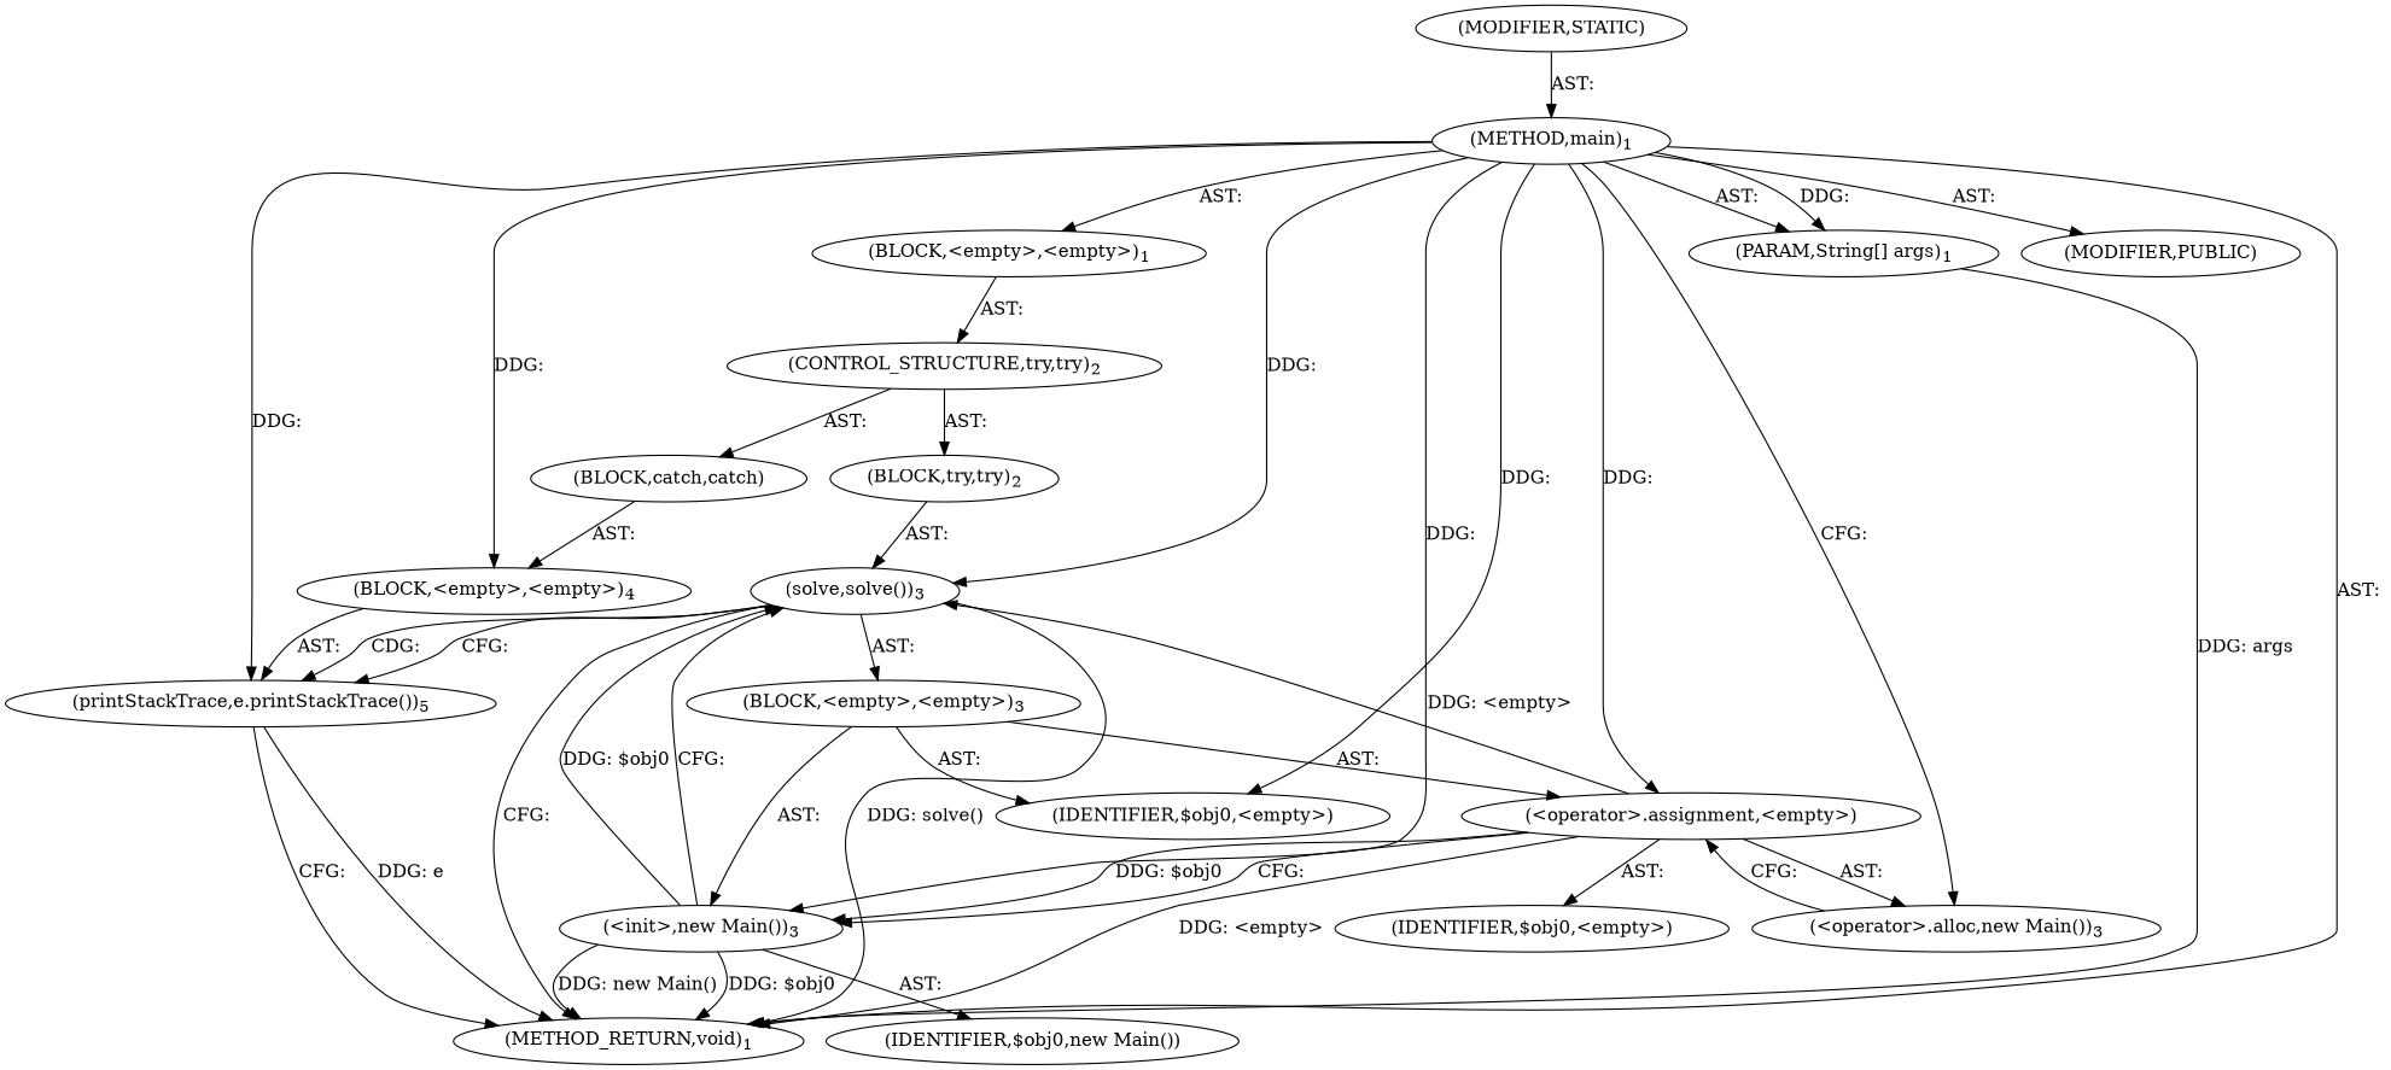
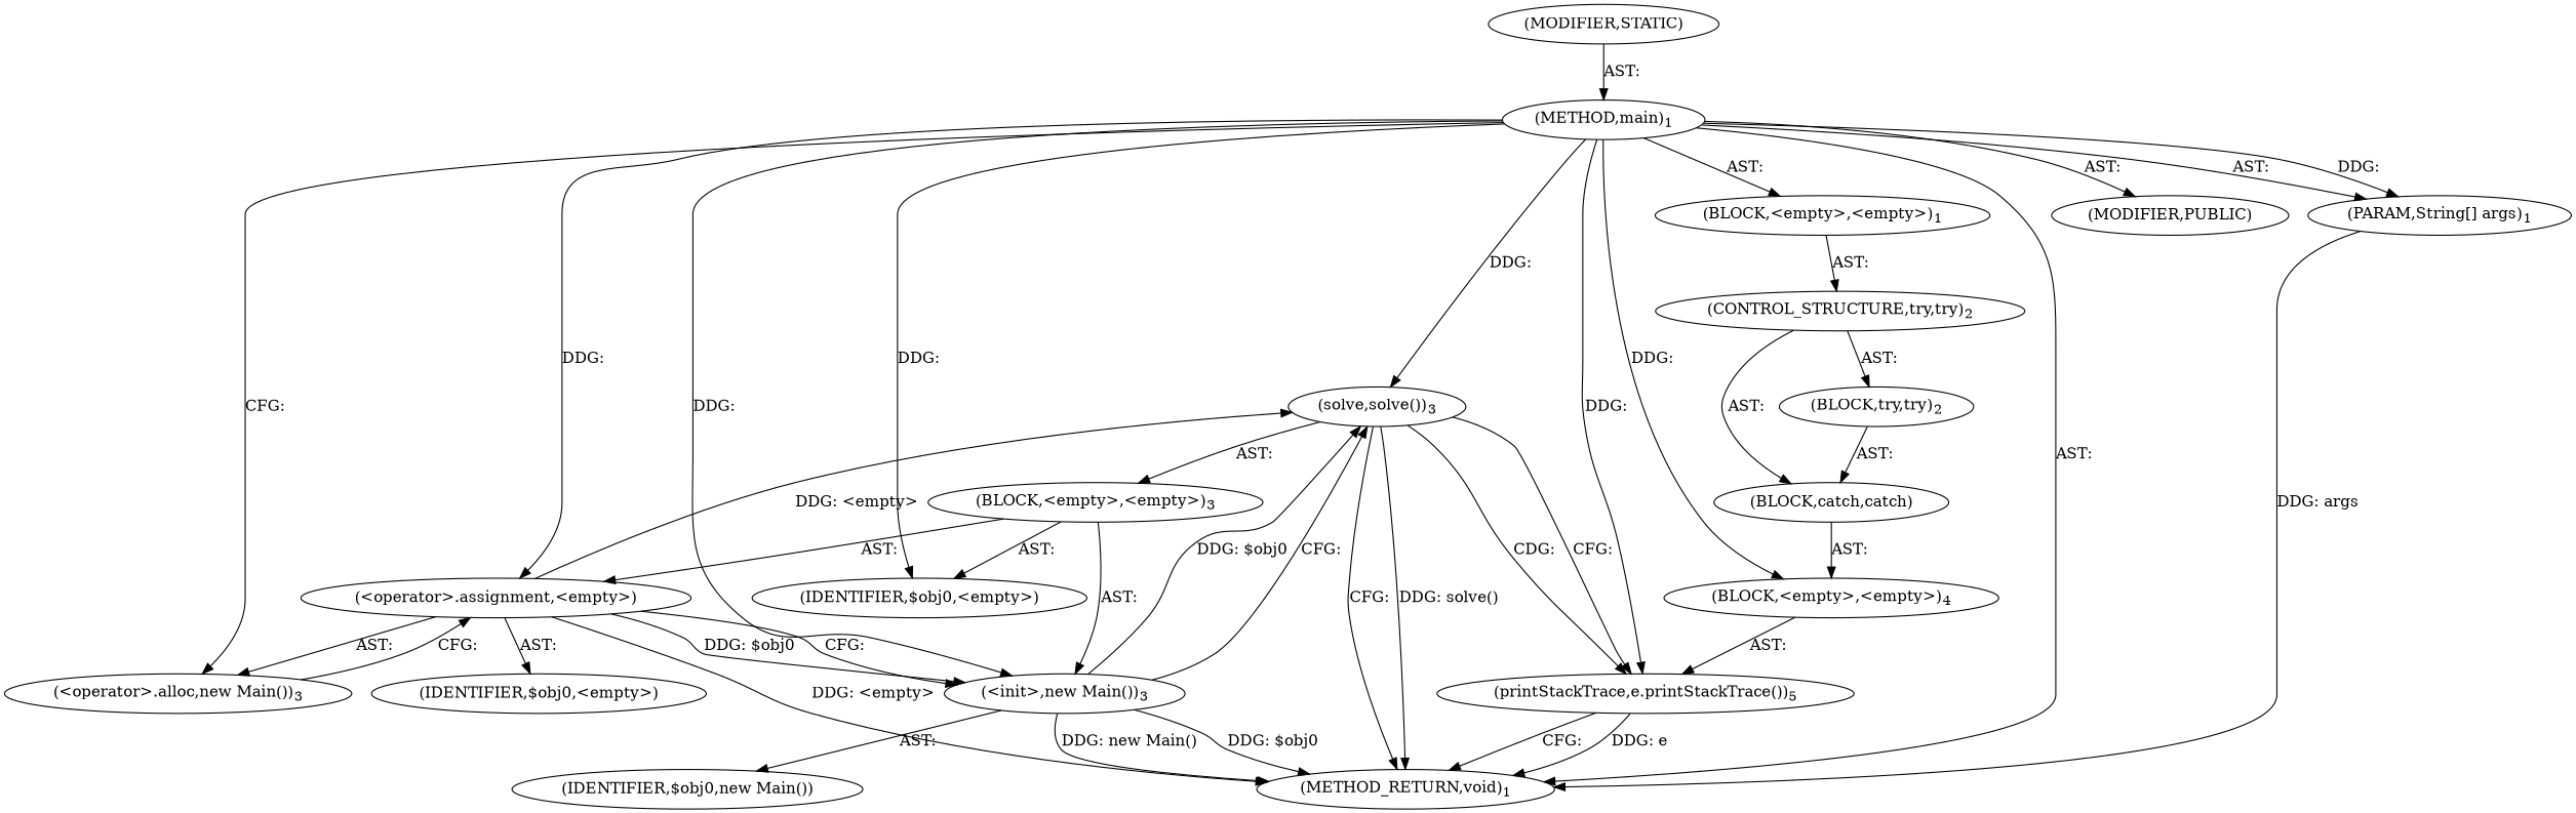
  digraph {
    n1 [label=<(METHOD,main)<SUB>1</SUB>>]
    n2 [label=<(PARAM,String[] args)<SUB>1</SUB>>]
    n3 [label=<(BLOCK,&lt;empty&gt;,&lt;empty&gt;)<SUB>1</SUB>>]
    n4 [label=<(solve,solve())<SUB>3</SUB>>]
    n5 [label=<(&lt;operator&gt;.assignment,&lt;empty&gt;)>]
    n6 [label=<(&lt;operator&gt;.alloc,new Main())<SUB>3</SUB>>]
    n7 [label=<(&lt;init&gt;,new Main())<SUB>3</SUB>>]
    n8 [label=<(IDENTIFIER,$obj0,&lt;empty&gt;)>]
    n9 [label=<(BLOCK,&lt;empty&gt;,&lt;empty&gt;)<SUB>4</SUB>>]
    n10 [label=<(printStackTrace,e.printStackTrace())<SUB>5</SUB>>]
    n11 [label=<(MODIFIER,PUBLIC)>]
    n12 [label=<(METHOD_RETURN,void)<SUB>1</SUB>>]
    n13 [label=<(CONTROL_STRUCTURE,try,try)<SUB>2</SUB>>]
    n14 [label=<(BLOCK,&lt;empty&gt;,&lt;empty&gt;)<SUB>3</SUB>>]
    n15 [label=<(IDENTIFIER,$obj0,&lt;empty&gt;)>]
    n16 [label=<(IDENTIFIER,$obj0,new Main())>]
    n17 [label=<(MODIFIER,STATIC)>]
    n18 [label=<(BLOCK,try,try)<SUB>2</SUB>>]
    n19 [label=<(BLOCK,catch,catch)>]
    n1 -> n2 [label="AST: "]
    n1 -> n2 [label="DDG: "]
    n1 -> n3 [label="AST: "]
    n1 -> n4 [label="DDG: "]
    n1 -> n5 [label="DDG: "]
    n1 -> n6 [label="CFG: "]
    n1 -> n7 [label="DDG: "]
    n1 -> n8 [label="DDG: "]
    n1 -> n9 [label="DDG: "]
    n1 -> n10 [label="DDG: "]
    n1 -> n11 [label="AST: "]
    n1 -> n12 [label="AST: "]
    n2 -> n12 [label="DDG: args"]
    n3 -> n13 [label="AST: "]
    n4 -> n10 [label="CFG: "]
    n4 -> n10 [label="CDG: "]
    n4 -> n12 [label="CFG: "]
    n4 -> n12 [label="DDG: solve()"]
    n4 -> n14 [label="AST: "]
    n5 -> n4 [label="DDG: &lt;empty&gt;"]
    n5 -> n6 [label="AST: "]
    n5 -> n7 [label="CFG: "]
    n5 -> n7 [label="DDG: $obj0"]
    n5 -> n12 [label="DDG: &lt;empty&gt;"]
    n5 -> n15 [label="AST: "]
    n6 -> n5 [label="CFG: "]
    n7 -> n4 [label="CFG: "]
    n7 -> n4 [label="DDG: $obj0"]
    n7 -> n12 [label="DDG: $obj0"]
    n7 -> n12 [label="DDG: new Main()"]
    n7 -> n16 [label="AST: "]
    n9 -> n10 [label="AST: "]
    n10 -> n12 [label="CFG: "]
    n10 -> n12 [label="DDG: e"]
    n13 -> n18 [label="AST: "]
    n13 -> n19 [label="AST: "]
    n14 -> n5 [label="AST: "]
    n14 -> n7 [label="AST: "]
    n14 -> n8 [label="AST: "]
    n17 -> n1 [label="AST: "]
-   n18 -> n4 [label="AST: "]
+   n18 -> n19 [label="AST: "]
    n19 -> n9 [label="AST: "]
  }
